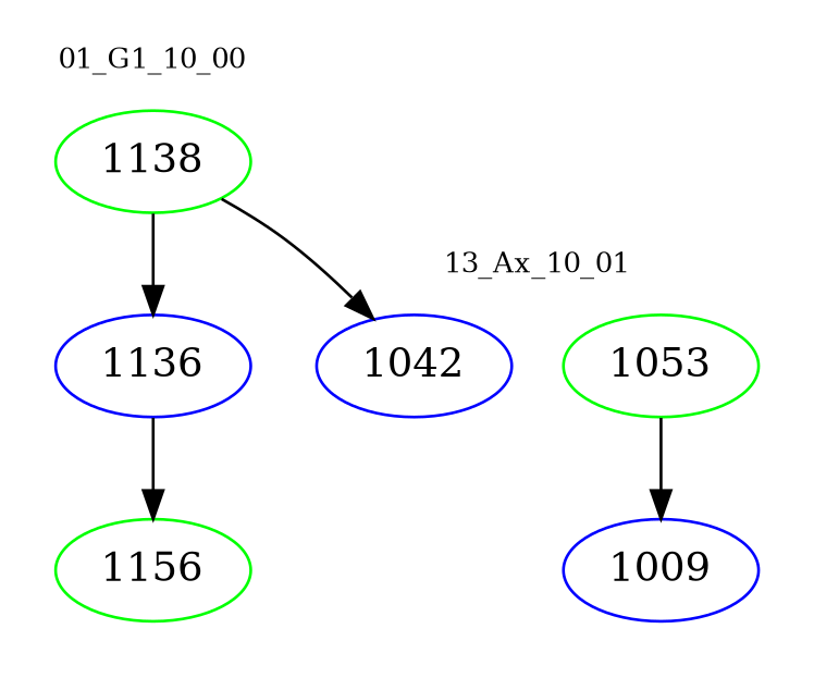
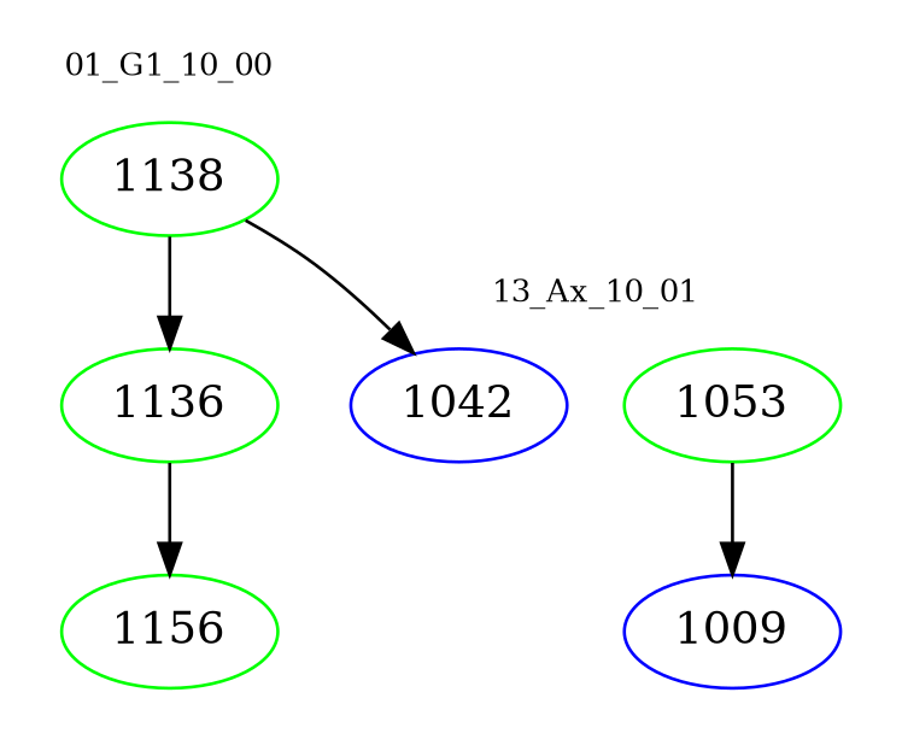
  digraph {
    node [color=green]
    edge [color=black]
    n1 [label=1053]
    n2 [color=blue label=1009]
    n3 [color=blue label=1042]
    n4 [label=1138]
-   n5 [color=blue label=1136]
+   n5 [label=1136]
    n6 [label=1156]
    subgraph cluster_1 {
      color=white
      fontsize=10
      label="13_Ax_10_01"
      n1
      n2
      n3
    }
    subgraph cluster_2 {
      color=white
      fontsize=10
      label="01_G1_10_00"
      n4
      n5
      n6
    }
    n1 -> n2
    n4 -> n3
    n4 -> n5
    n5 -> n6
  }
